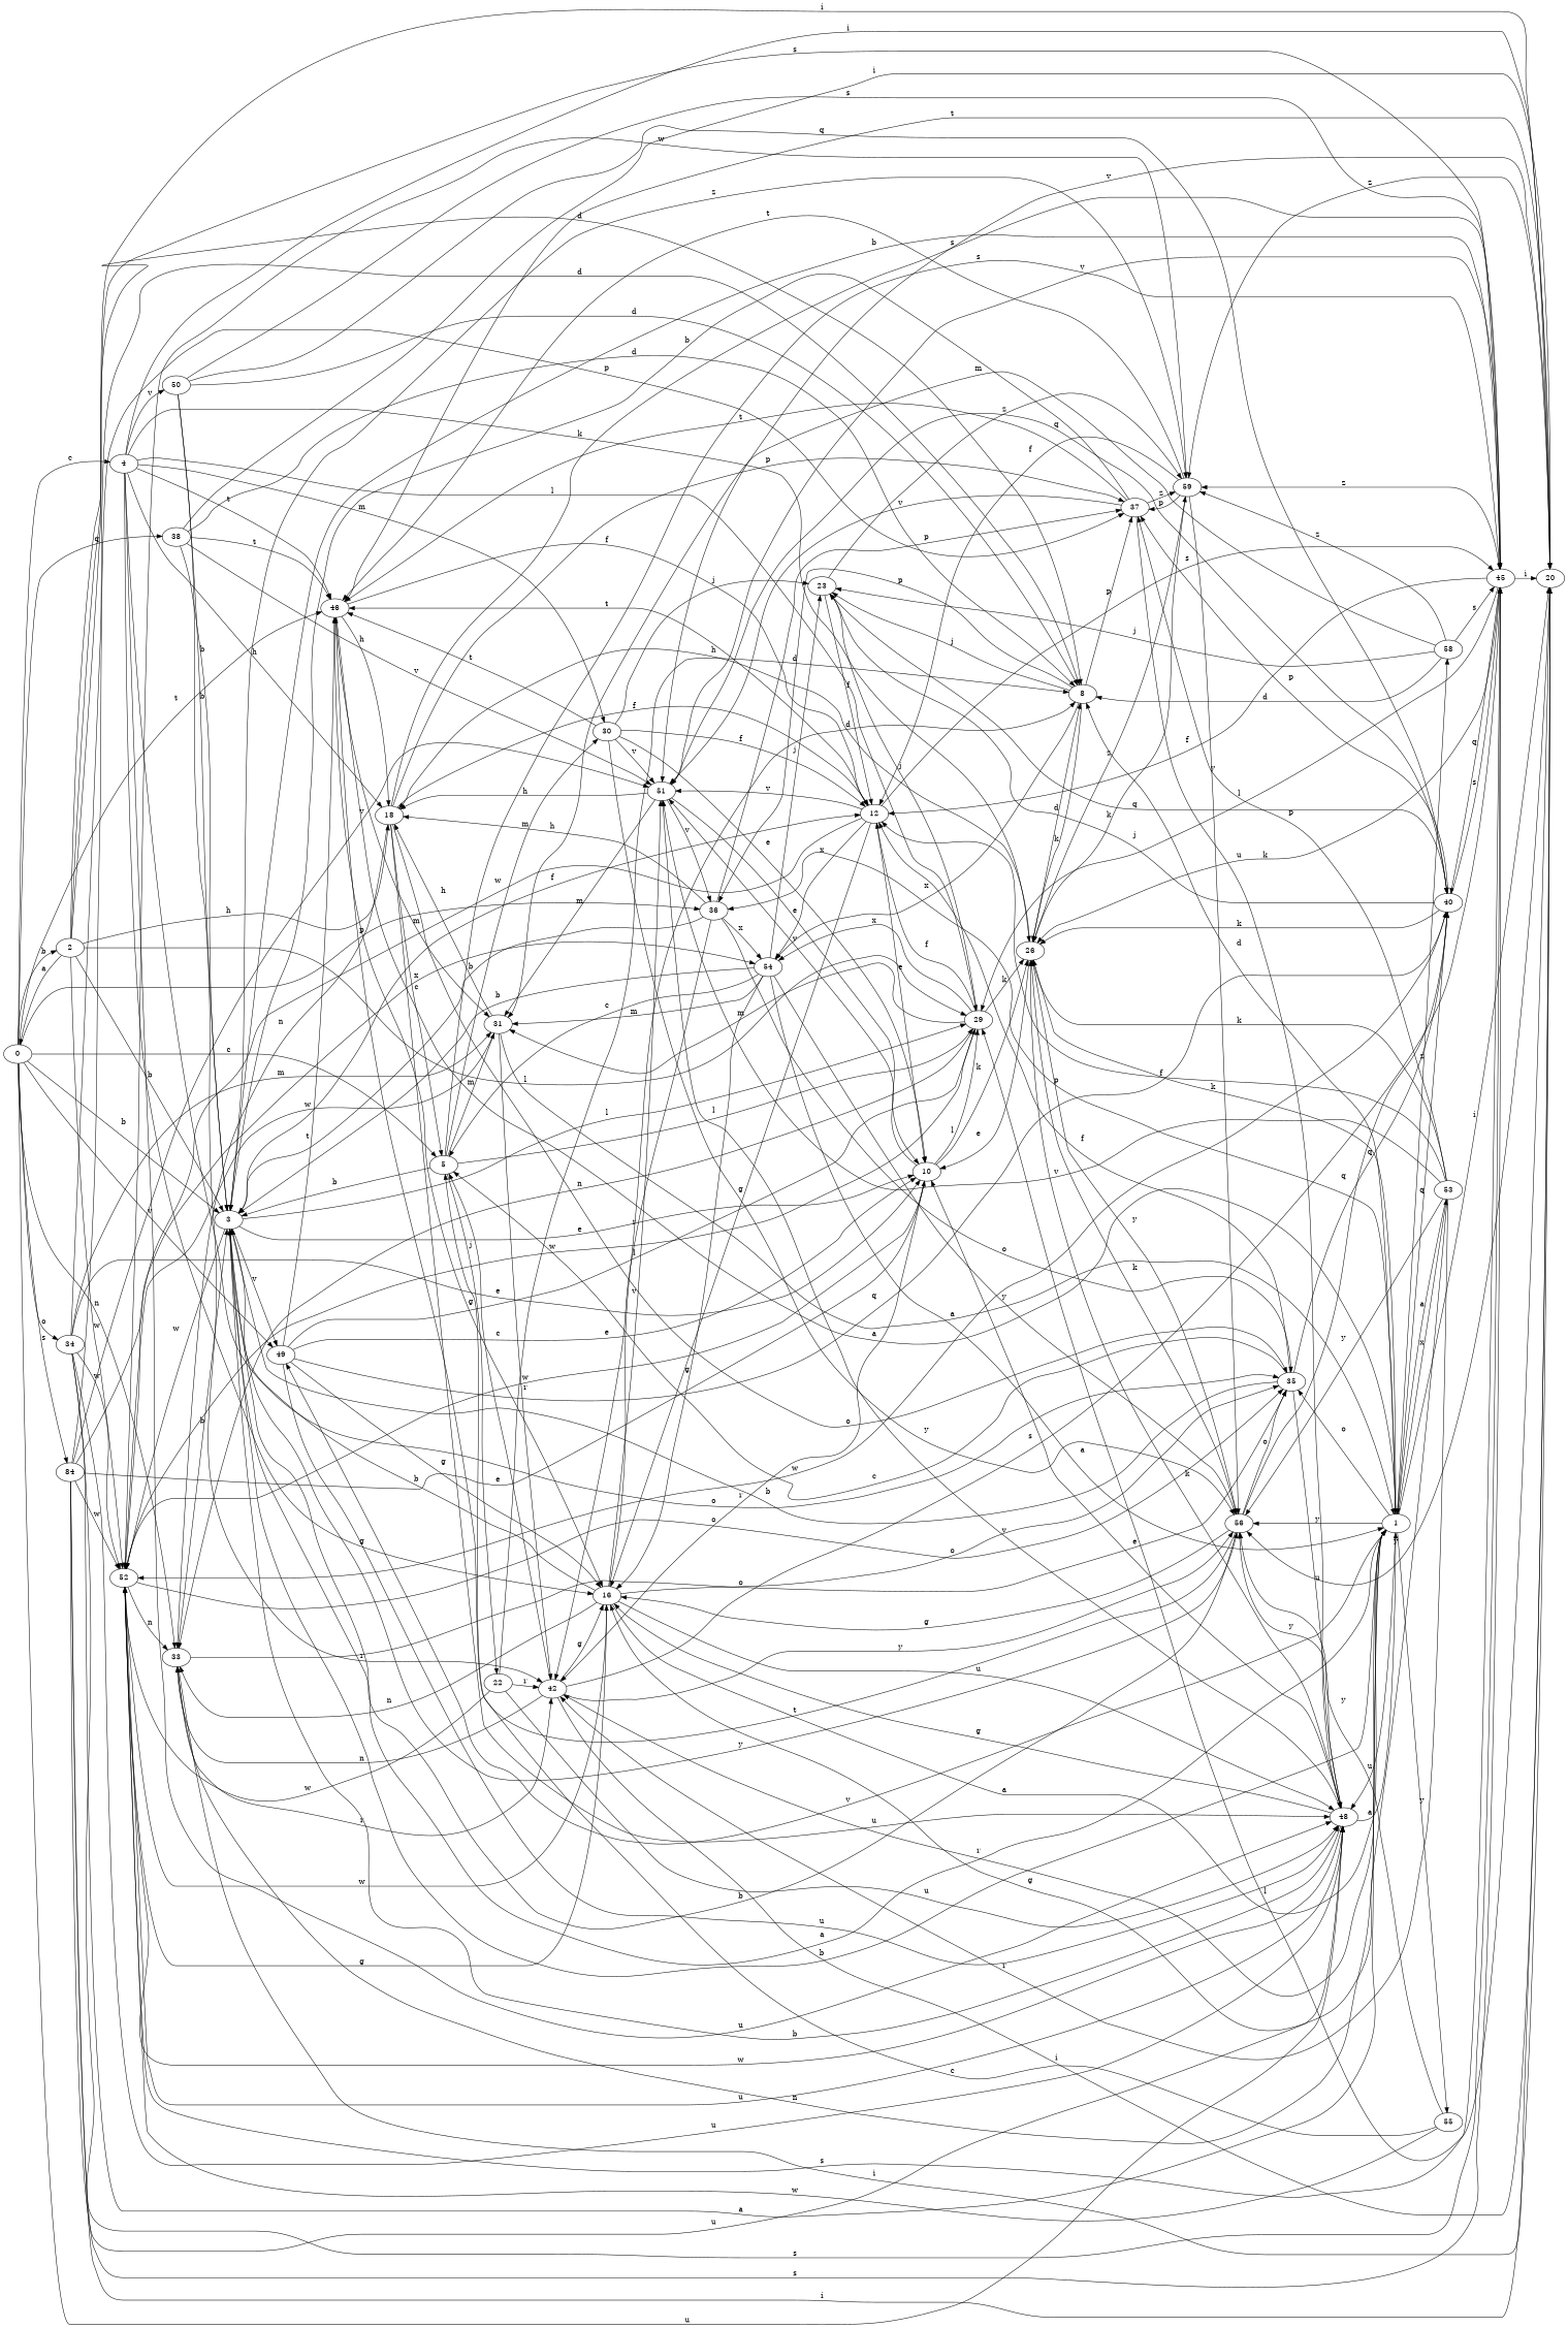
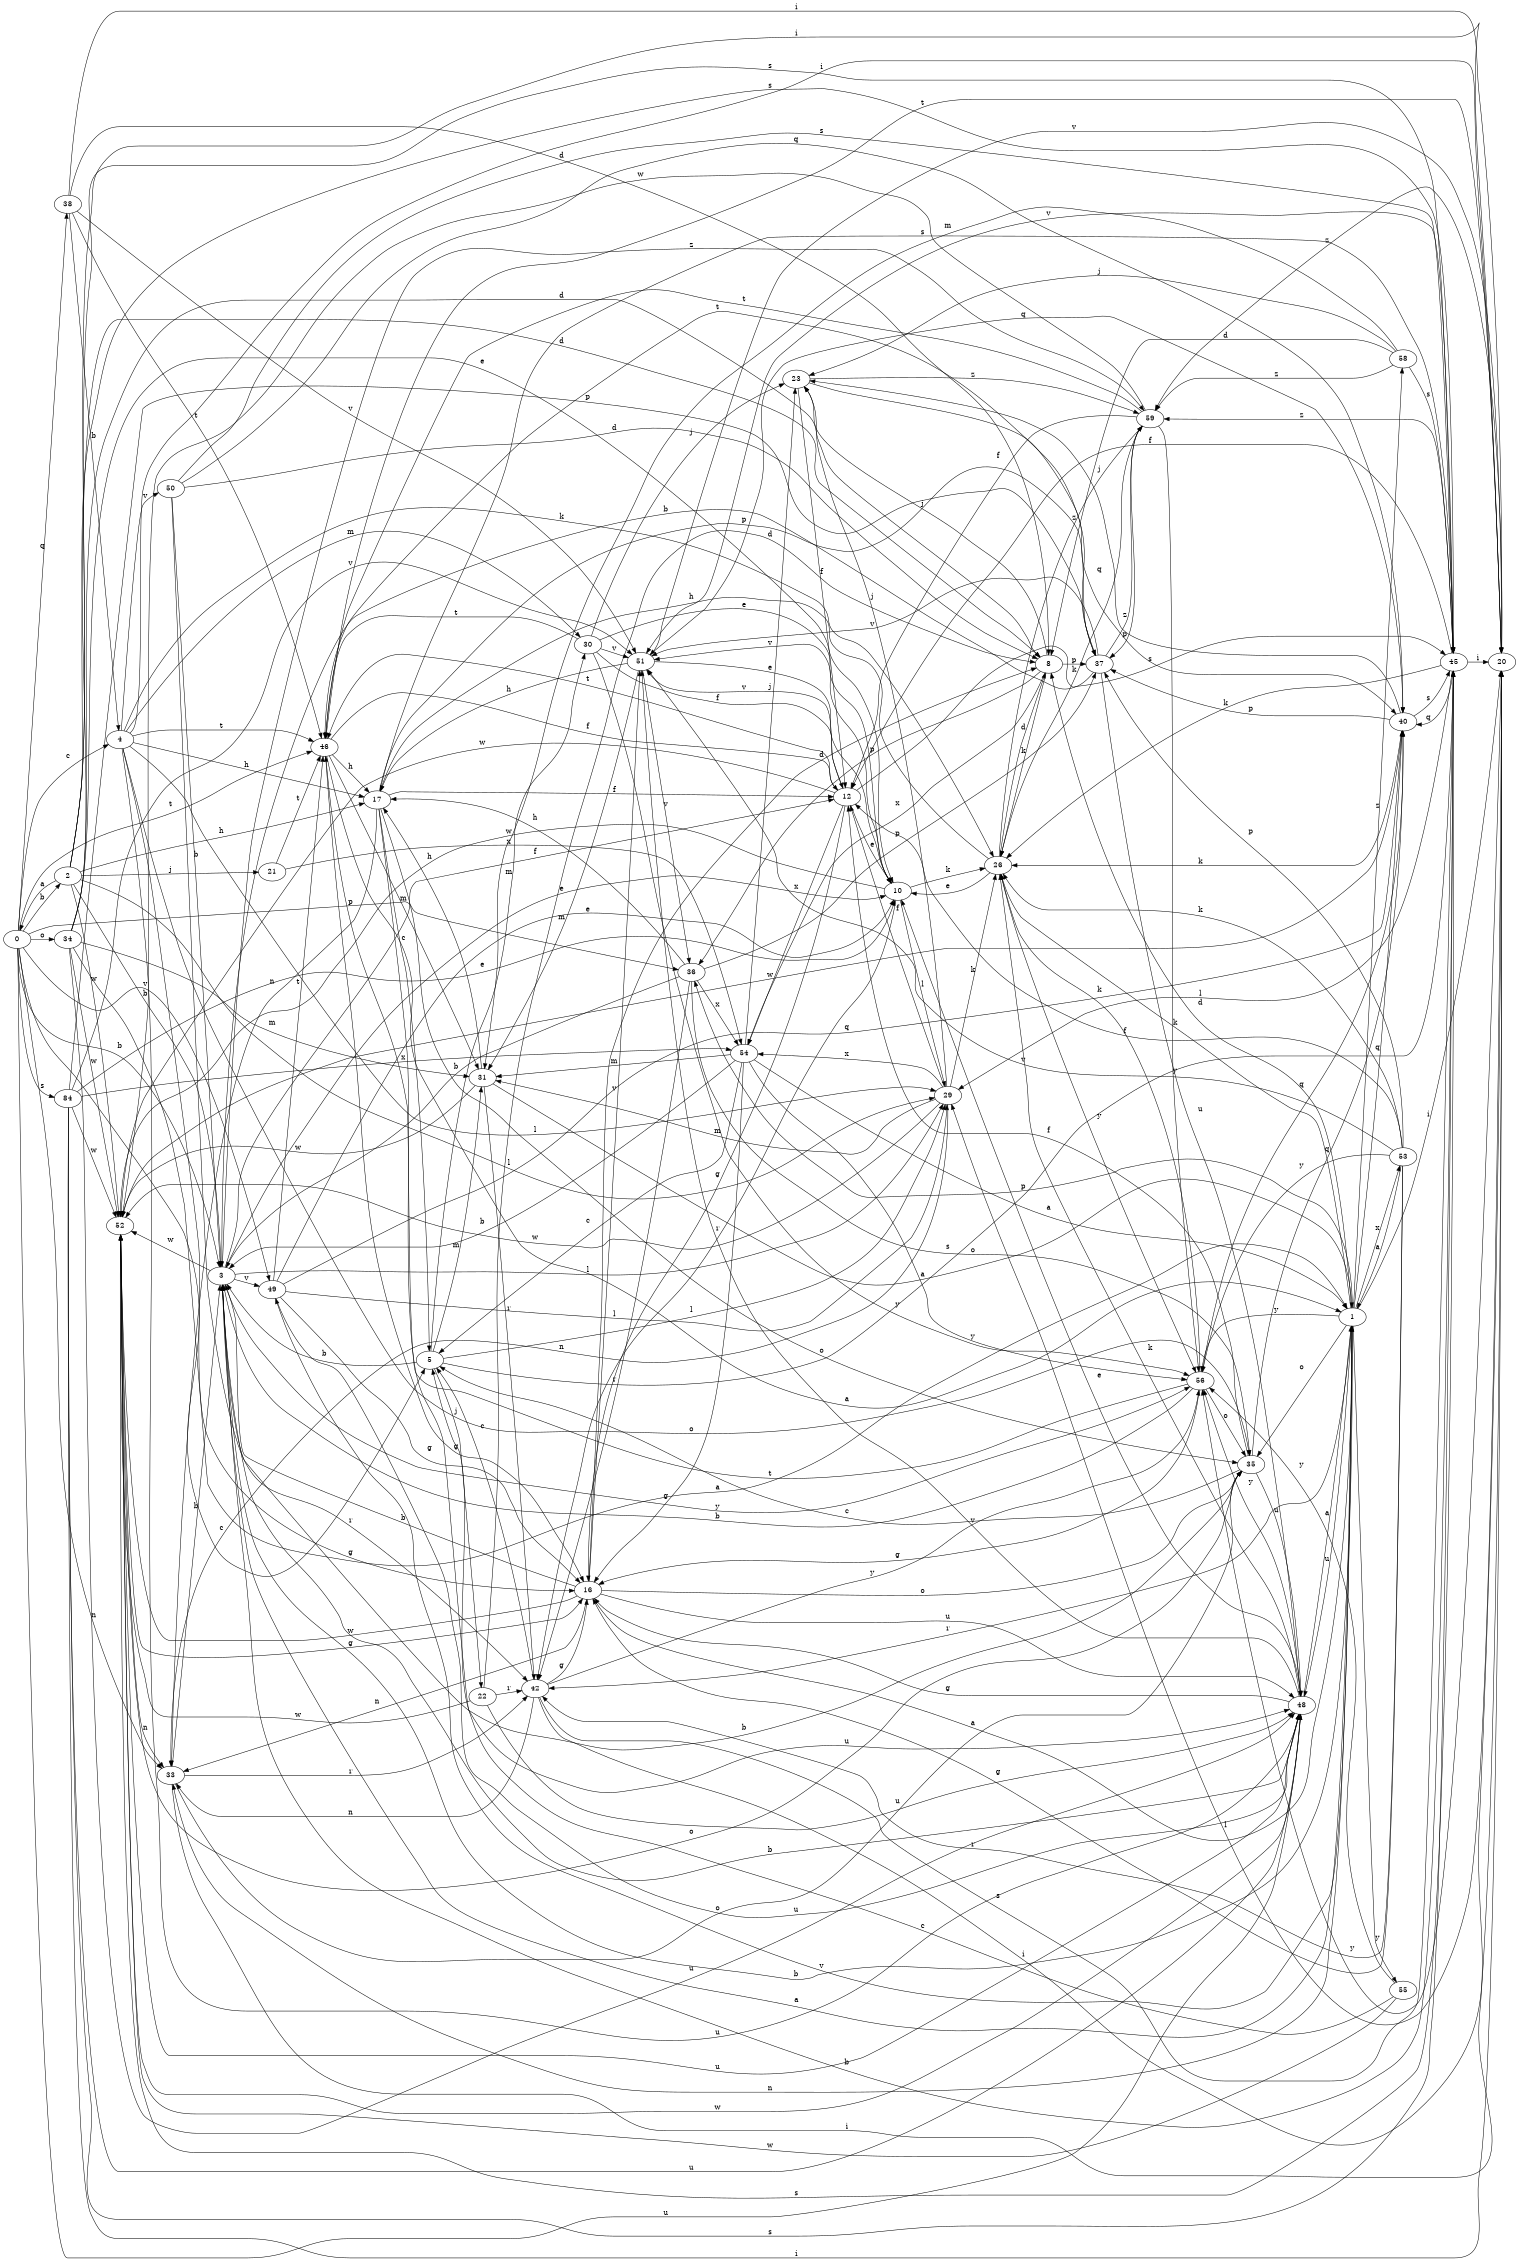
  strict digraph {
    rankdir=LR
    0
    2
    3
    4
    5
    33
    34
    36
    38
    n10 [label=84]
    46
    48
    49
    8
    20
-   17 [label=18]
+   17
+   21
    29
    45
    52
    1
    56
    10
    12
    59
    26
    35
    n28 [label=16]
    30
    50
    22
    31
    42
    37
    54
    51
    40
    53
    55
    58
    23
    0 -> 2 [label=b]
    0 -> 3 [label=b]
    0 -> 4 [label=c]
    0 -> 5 [label=c]
    0 -> 33 [label=n]
    0 -> 34 [label=o]
    0 -> 36 [label=p]
    0 -> 38 [label=q]
    0 -> n10 [label=s]
    0 -> 46 [label=t]
    0 -> 48 [label=u]
    0 -> 49 [label=v]
    2 -> 0 [label=a]
    2 -> 3 [label=b]
    2 -> 8 [label=d]
    2 -> 20 [label=i]
    2 -> 17 [label=h]
+   2 -> 21 [label=j]
    2 -> 29 [label=l]
    2 -> 45 [label=s]
    2 -> 52 [label=w]
    3 -> 49 [label=v]
    3 -> 29 [label=l]
    3 -> 52 [label=w]
    3 -> 1 [label=a]
    3 -> 56 [label=y]
    3 -> 10 [label=e]
    3 -> 12 [label=f]
    3 -> 59 [label=z]
    4 -> 46 [label=t]
    4 -> 48 [label=u]
    4 -> 20 [label=i]
    4 -> 17 [label=h]
    4 -> 29 [label=l]
    4 -> 26 [label=k]
    4 -> 35 [label=o]
    4 -> n28 [label=g]
    4 -> 30 [label=m]
    4 -> 50 [label=v]
    5 -> 3 [label=b]
    5 -> 29 [label=l]
    5 -> 45 [label=s]
    5 -> 30 [label=m]
    5 -> 22 [label=j]
    5 -> 31 [label=m]
    33 -> 3 [label=b]
    33 -> 20 [label=i]
    33 -> 35 [label=o]
    33 -> 42 [label=r]
    34 -> 48 [label=u]
    34 -> 8 [label=d]
    34 -> 45 [label=s]
    34 -> 52 [label=w]
    34 -> 1 [label=a]
    34 -> 10 [label=e]
    34 -> 31 [label=m]
    36 -> 3 [label=b]
    36 -> 17 [label=h]
    36 -> 35 [label=o]
    36 -> 42 [label=r]
    36 -> 37 [label=p]
    36 -> 54 [label=x]
-   38 -> 3 [label=b]
+   38 -> 4 [label=b]
    38 -> 46 [label=t]
    38 -> 8 [label=d]
    38 -> 20 [label=i]
    38 -> 51 [label=v]
    n10 -> 48 [label=u]
    n10 -> 20 [label=i]
    n10 -> 45 [label=s]
    n10 -> 52 [label=w]
    n10 -> 10 [label=e]
    n10 -> 37 [label=p]
    n10 -> 54 [label=x]
    n10 -> 51 [label=v]
    46 -> 17 [label=h]
    46 -> 1 [label=a]
    46 -> 12 [label=f]
    46 -> n28 [label=g]
    46 -> 31 [label=m]
    48 -> 3 [label=b]
    48 -> 52 [label=w]
    48 -> 1 [label=a]
    48 -> 56 [label=y]
    48 -> 10 [label=e]
    48 -> 26 [label=k]
    48 -> n28 [label=g]
    48 -> 51 [label=v]
    49 -> 46 [label=t]
    49 -> 48 [label=u]
    49 -> 29 [label=l]
    49 -> 10 [label=e]
    49 -> n28 [label=g]
    49 -> 40 [label=q]
    8 -> 36 [label=p]
    8 -> 26 [label=k]
    8 -> 37 [label=p]
    8 -> 54 [label=x]
    8 -> 23 [label=j]
    20 -> 46 [label=t]
    20 -> 29 [label=l]
    20 -> 56 [label=y]
    20 -> 59 [label=z]
    20 -> 51 [label=v]
    17 -> 5 [label=c]
    17 -> 33 [label=n]
    17 -> 48 [label=u]
    17 -> 45 [label=s]
    17 -> 12 [label=f]
    17 -> 35 [label=o]
    17 -> 37 [label=p]
+   21 -> 46 [label=t]
+   21 -> 54 [label=x]
    29 -> 33 [label=n]
    29 -> 52 [label=w]
    29 -> 12 [label=f]
    29 -> 26 [label=k]
    29 -> 31 [label=m]
    29 -> 54 [label=x]
    29 -> 23 [label=j]
    45 -> 3 [label=b]
    45 -> 20 [label=i]
    45 -> 29 [label=l]
    45 -> 12 [label=f]
    45 -> 59 [label=z]
    45 -> 26 [label=k]
    45 -> 51 [label=v]
    45 -> 40 [label=q]
    52 -> 33 [label=n]
    52 -> 48 [label=u]
    52 -> 45 [label=s]
    52 -> 35 [label=o]
    52 -> n28 [label=g]
    1 -> 3 [label=b]
    1 -> 33 [label=n]
    1 -> 36 [label=p]
    1 -> 48 [label=u]
    1 -> 49 [label=v]
    1 -> 8 [label=d]
    1 -> 20 [label=i]
    1 -> 56 [label=y]
    1 -> 26 [label=k]
    1 -> 35 [label=o]
    1 -> 42 [label=r]
    1 -> 40 [label=q]
    1 -> 53 [label=x]
    1 -> 55 [label=y]
    1 -> 58 [label=z]
    56 -> 3 [label=b]
    56 -> 46 [label=t]
    56 -> 26 [label=k]
    56 -> 35 [label=o]
    56 -> n28 [label=g]
    56 -> 40 [label=q]
    10 -> 29 [label=l]
    10 -> 52 [label=w]
    10 -> 26 [label=k]
    10 -> 42 [label=r]
    10 -> 51 [label=v]
    12 -> 46 [label=t]
    12 -> 45 [label=s]
    12 -> 52 [label=w]
    12 -> 10 [label=e]
    12 -> n28 [label=g]
    12 -> 54 [label=x]
    12 -> 51 [label=v]
    59 -> 46 [label=t]
    59 -> 52 [label=w]
    59 -> 56 [label=y]
    59 -> 12 [label=f]
    59 -> 26 [label=k]
    59 -> 37 [label=p]
    26 -> 8 [label=d]
    26 -> 17 [label=h]
    26 -> 56 [label=y]
    26 -> 10 [label=e]
    26 -> 59 [label=z]
    35 -> 3 [label=b]
    35 -> 5 [label=c]
    35 -> 48 [label=u]
    35 -> 12 [label=f]
    35 -> 40 [label=q]
    n28 -> 3 [label=b]
    n28 -> 33 [label=n]
    n28 -> 48 [label=u]
    n28 -> 8 [label=d]
    n28 -> 52 [label=w]
    n28 -> 1 [label=a]
    n28 -> 35 [label=o]
    n28 -> 51 [label=v]
    30 -> 46 [label=t]
    30 -> 56 [label=y]
    30 -> 10 [label=e]
    30 -> 12 [label=f]
    30 -> 51 [label=v]
    30 -> 23 [label=j]
    50 -> 3 [label=b]
    50 -> 8 [label=d]
    50 -> 45 [label=s]
    50 -> 42 [label=r]
    50 -> 40 [label=q]
    22 -> 48 [label=u]
    22 -> 8 [label=d]
    22 -> 52 [label=w]
    22 -> 42 [label=r]
    31 -> 17 [label=h]
    31 -> 52 [label=w]
    31 -> 1 [label=a]
    31 -> 42 [label=r]
    42 -> 5 [label=c]
    42 -> 33 [label=n]
    42 -> 20 [label=i]
    42 -> 45 [label=s]
    42 -> 56 [label=y]
    42 -> n28 [label=g]
    37 -> 3 [label=b]
    37 -> 46 [label=t]
    37 -> 48 [label=u]
    37 -> 59 [label=z]
    37 -> 51 [label=v]
    54 -> 3 [label=b]
    54 -> 5 [label=c]
    54 -> 1 [label=a]
    54 -> 56 [label=y]
    54 -> n28 [label=g]
    54 -> 31 [label=m]
    54 -> 23 [label=j]
    51 -> 36 [label=v]
    51 -> 17 [label=h]
    51 -> 10 [label=e]
    51 -> 31 [label=m]
    51 -> 40 [label=q]
    40 -> 45 [label=s]
    40 -> 52 [label=w]
    40 -> 26 [label=k]
    40 -> 37 [label=p]
    40 -> 23 [label=j]
    53 -> 1 [label=a]
    53 -> 56 [label=y]
    53 -> 12 [label=f]
    53 -> 26 [label=k]
    53 -> n28 [label=g]
    53 -> 42 [label=r]
    53 -> 37 [label=p]
    53 -> 51 [label=v]
    55 -> 5 [label=c]
    55 -> 52 [label=w]
    55 -> 56 [label=y]
    58 -> 8 [label=d]
    58 -> 45 [label=s]
    58 -> 59 [label=z]
    58 -> 31 [label=m]
    58 -> 23 [label=j]
    23 -> 12 [label=f]
    23 -> 59 [label=z]
    23 -> 40 [label=q]
  }
